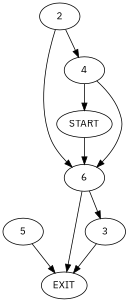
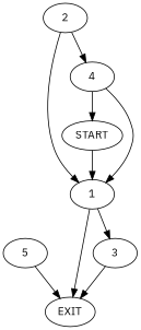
  digraph {
    fontname="IBM Plex Sans"
    node [fontname="IBM Plex Sans"]
    edge [fontname="IBM Plex Sans"]
    n1 [label=START]
-   1 [label=6]
+   1
    n3 [label=EXIT]
    3
    2
    4
    5
    n1 -> 1
    1 -> n3
    1 -> 3
    3 -> n3
    2 -> 1
    2 -> 4
    4 -> n1
    4 -> 1
    5 -> n3
  }
